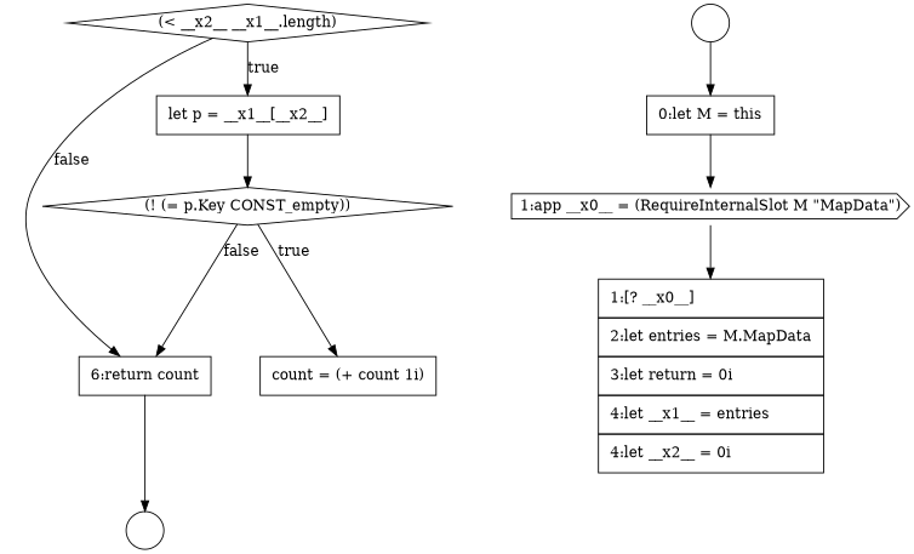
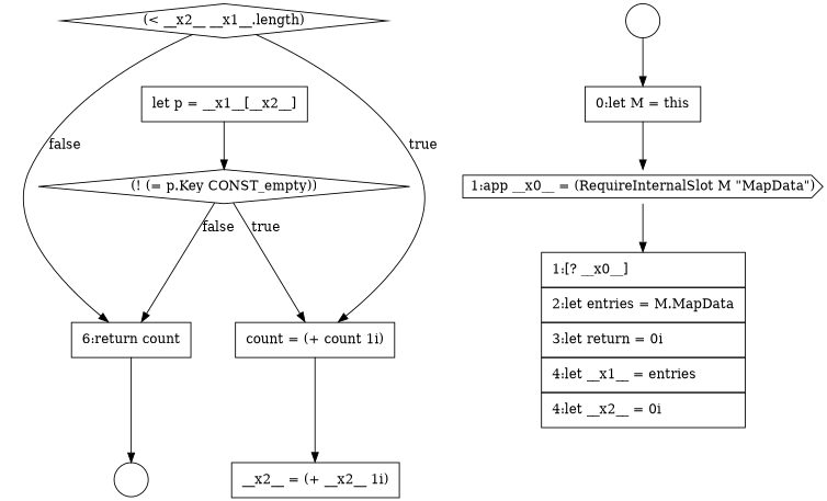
  digraph {
    node [color=black fillcolor=white shape=none style=filled margin=0]
    edge [color=black]
    n1 [label=" " shape=circle margin=""]
    n2 [label=<<font color="black">(&lt; __x2__ __x1__.length)</font>> shape=diamond margin=""]
    n3 [label=<<font color="black">     <table border="0" cellborder="1" cellspacing="0" cellpadding="10">       <tr><td align="left">6:return count</td></tr>     </table>   </font>>]
    n4 [label=<<font color="black">     <table border="0" cellborder="1" cellspacing="0" cellpadding="10">       <tr><td align="left">let p = __x1__[__x2__]</td></tr>     </table>   </font>>]
    n5 [label=<<font color="black">(! (= p.Key CONST_empty))</font>> shape=diamond margin=""]
    n6 [label=<<font color="black">     <table border="0" cellborder="1" cellspacing="0" cellpadding="10">       <tr><td align="left">count = (+ count 1i)</td></tr>     </table>   </font>>]
+   n7 [label=<<font color="black">     <table border="0" cellborder="1" cellspacing="0" cellpadding="10">       <tr><td align="left">__x2__ = (+ __x2__ 1i)</td></tr>     </table>   </font>>]
    n8 [label=<<font color="black">     <table border="0" cellborder="1" cellspacing="0" cellpadding="10">       <tr><td align="left">0:let M = this</td></tr>     </table>   </font>>]
    n9 [label=<<font color="black">1:app __x0__ = (RequireInternalSlot M &quot;MapData&quot;)</font>> shape=cds margin=""]
    n10 [label=<<font color="black">     <table border="0" cellborder="1" cellspacing="0" cellpadding="10">       <tr><td align="left">1:[? __x0__]</td></tr>       <tr><td align="left">2:let entries = M.MapData</td></tr>       <tr><td align="left">3:let return = 0i</td></tr>       <tr><td align="left">4:let __x1__ = entries</td></tr>       <tr><td align="left">4:let __x2__ = 0i</td></tr>     </table>   </font>>]
    n11 [label=" " shape=circle margin=""]
    n2 -> n3 [label=<<font color="black">false</font>>]
-   n2 -> n4 [label=<<font color="black">true</font>>]
+   n2 -> n6 [label=<<font color="black">true</font>>]
    n3 -> n1
    n4 -> n5
    n5 -> n3 [label=<<font color="black">false</font>>]
    n5 -> n6 [label=<<font color="black">true</font>>]
+   n6 -> n7
    n8 -> n9
    n9 -> n10
    n11 -> n8
  }
